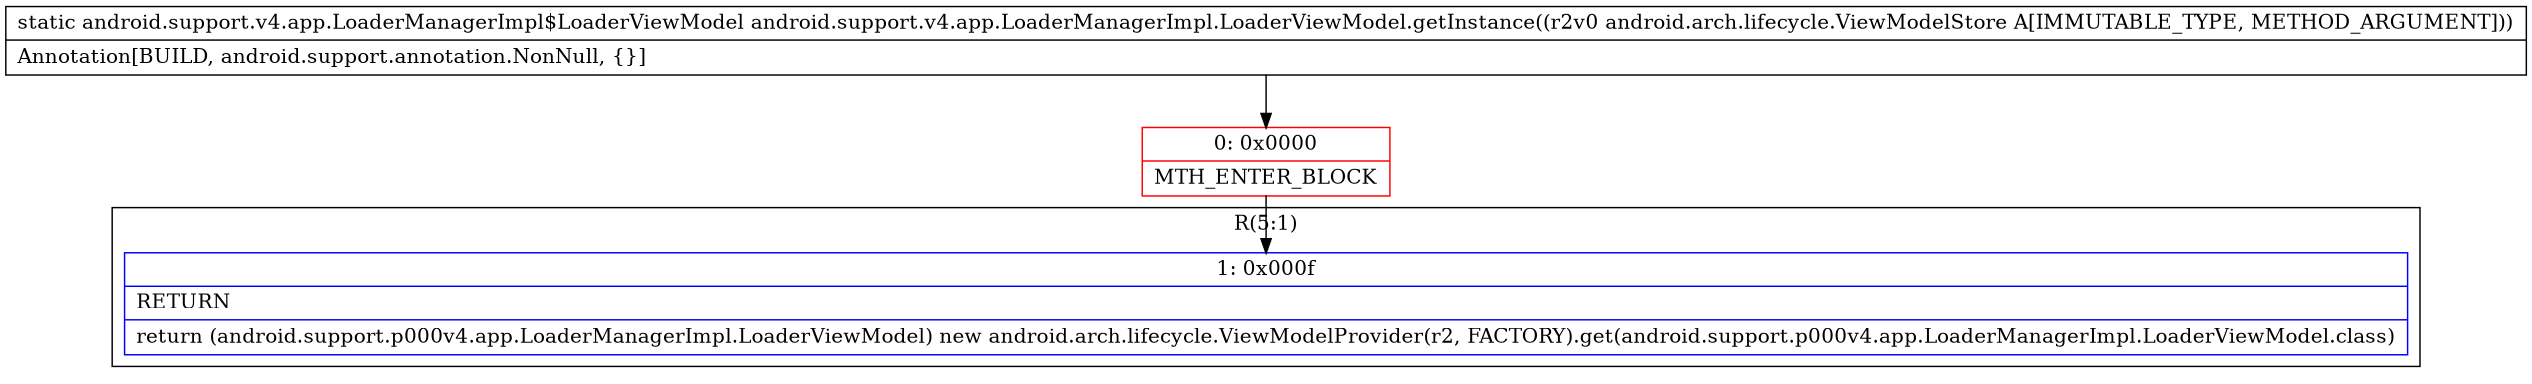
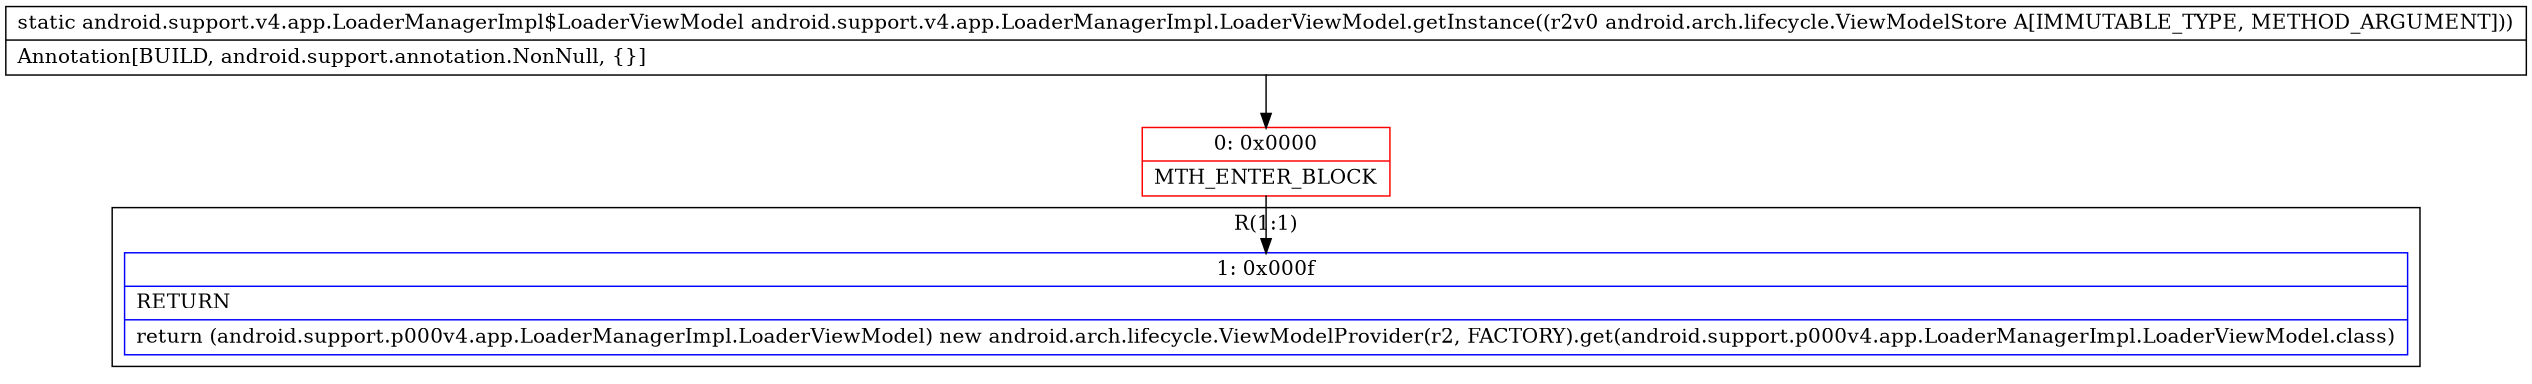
  digraph {
    node [shape=record]
    n1 [color=blue label="{1\:\ 0x000f|RETURN\l|return (android.support.p000v4.app.LoaderManagerImpl.LoaderViewModel) new android.arch.lifecycle.ViewModelProvider(r2, FACTORY).get(android.support.p000v4.app.LoaderManagerImpl.LoaderViewModel.class)\l}"]
    n2 [color=red label="{0\:\ 0x0000|MTH_ENTER_BLOCK\l}"]
    n3 [label="{static android.support.v4.app.LoaderManagerImpl$LoaderViewModel android.support.v4.app.LoaderManagerImpl.LoaderViewModel.getInstance((r2v0 android.arch.lifecycle.ViewModelStore A[IMMUTABLE_TYPE, METHOD_ARGUMENT]))  | Annotation[BUILD, android.support.annotation.NonNull, \{\}]\l}"]
    subgraph cluster_1 {
-     label="R(5:1)"
+     label="R(1:1)"
      n1
    }
    n2 -> n1
    n3 -> n2
  }
